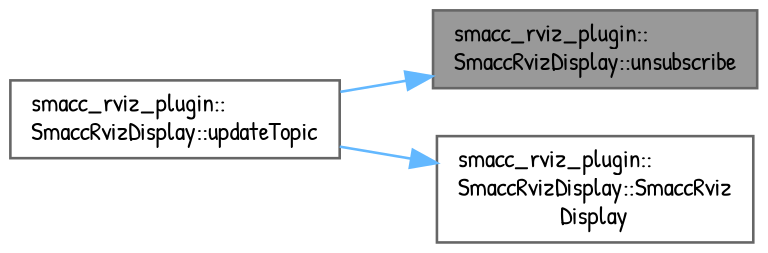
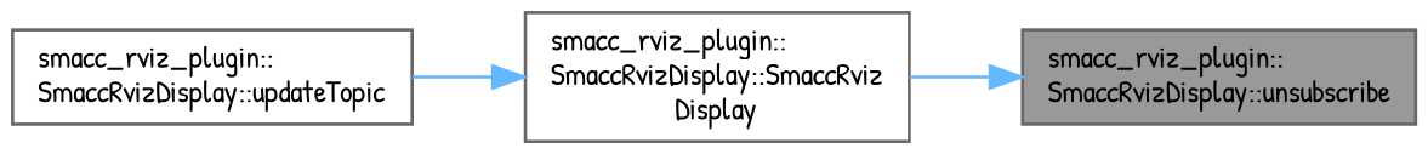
  digraph {
    fontname="Patrick Hand"
    rankdir=RL
    node [color=grey40 fillcolor=white fontname="Patrick Hand" fontsize=10 shape=box style=filled]
    edge [color=steelblue1 dir=back fontname="Patrick Hand" fontsize=10 labelfontname=Helvetica labelfontsize=10 style=solid]
    n1 [color=gray40 fillcolor=grey60 fontcolor=black height=0.2 label="smacc_rviz_plugin::\lSmaccRvizDisplay::unsubscribe" width=0.4]
    n2 [height=0.2 label="smacc_rviz_plugin::\lSmaccRvizDisplay::updateTopic" width=0.4]
    n3 [height=0.2 label="smacc_rviz_plugin::\lSmaccRvizDisplay::SmaccRviz\lDisplay" width=0.4]
-   n1 -> n2
+   n1 -> n3
    n3 -> n2
  }
